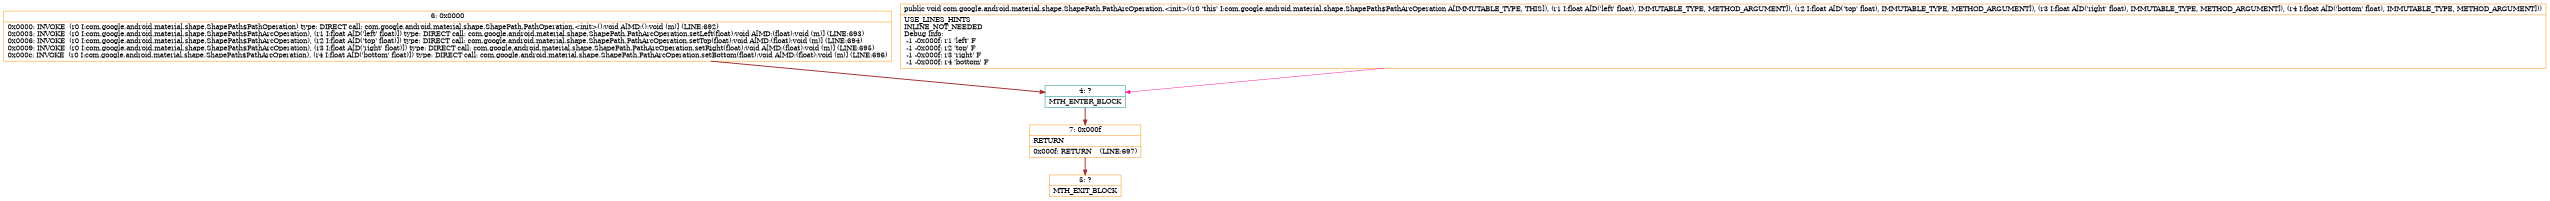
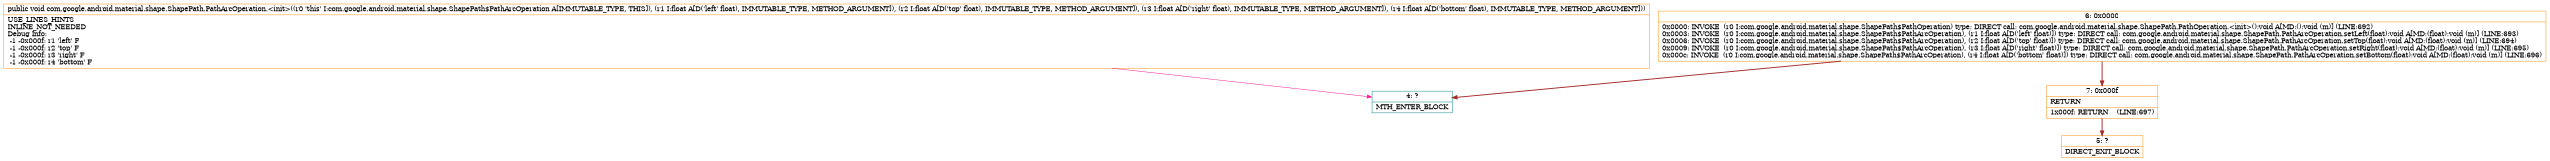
  digraph {
    node [color=darkorange shape=record]
    edge [arrowhead=normal color=brown style=bold]
    n1 [color=teal label="{4\:\ ?|MTH_ENTER_BLOCK\l}"]
    n2 [label="{6\:\ 0x0000|0x0000: INVOKE  (r0 I:com.google.android.material.shape.ShapePath$PathOperation) type: DIRECT call: com.google.android.material.shape.ShapePath.PathOperation.\<init\>():void A[MD:():void (m)] (LINE:692)\l0x0003: INVOKE  (r0 I:com.google.android.material.shape.ShapePath$PathArcOperation), (r1 I:float A[D('left' float)]) type: DIRECT call: com.google.android.material.shape.ShapePath.PathArcOperation.setLeft(float):void A[MD:(float):void (m)] (LINE:693)\l0x0006: INVOKE  (r0 I:com.google.android.material.shape.ShapePath$PathArcOperation), (r2 I:float A[D('top' float)]) type: DIRECT call: com.google.android.material.shape.ShapePath.PathArcOperation.setTop(float):void A[MD:(float):void (m)] (LINE:694)\l0x0009: INVOKE  (r0 I:com.google.android.material.shape.ShapePath$PathArcOperation), (r3 I:float A[D('right' float)]) type: DIRECT call: com.google.android.material.shape.ShapePath.PathArcOperation.setRight(float):void A[MD:(float):void (m)] (LINE:695)\l0x000c: INVOKE  (r0 I:com.google.android.material.shape.ShapePath$PathArcOperation), (r4 I:float A[D('bottom' float)]) type: DIRECT call: com.google.android.material.shape.ShapePath.PathArcOperation.setBottom(float):void A[MD:(float):void (m)] (LINE:696)\l}"]
-   n3 [label="{7\:\ 0x000f|RETURN\l|0x000f: RETURN    (LINE:697)\l}"]
-   n4 [label="{5\:\ ?|MTH_EXIT_BLOCK\l}"]
+   n3 [label="{7\:\ 0x000f|RETURN\l|1x000f: RETURN    (LINE:697)\l}"]
+   n4 [label="{5\:\ ?|DIRECT_EXIT_BLOCK\l}"]
    n5 [label="{public void com.google.android.material.shape.ShapePath.PathArcOperation.\<init\>((r0 'this' I:com.google.android.material.shape.ShapePath$PathArcOperation A[IMMUTABLE_TYPE, THIS]), (r1 I:float A[D('left' float), IMMUTABLE_TYPE, METHOD_ARGUMENT]), (r2 I:float A[D('top' float), IMMUTABLE_TYPE, METHOD_ARGUMENT]), (r3 I:float A[D('right' float), IMMUTABLE_TYPE, METHOD_ARGUMENT]), (r4 I:float A[D('bottom' float), IMMUTABLE_TYPE, METHOD_ARGUMENT]))  | USE_LINES_HINTS\lINLINE_NOT_NEEDED\lDebug Info:\l  \-1 \-0x000f: r1 'left' F\l  \-1 \-0x000f: r2 'top' F\l  \-1 \-0x000f: r3 'right' F\l  \-1 \-0x000f: r4 'bottom' F\l}"]
    n2 -> n1
-   n1 -> n3
+   n2 -> n3
    n3 -> n4
    n5 -> n1 [color=deeppink style=solid]
  }
